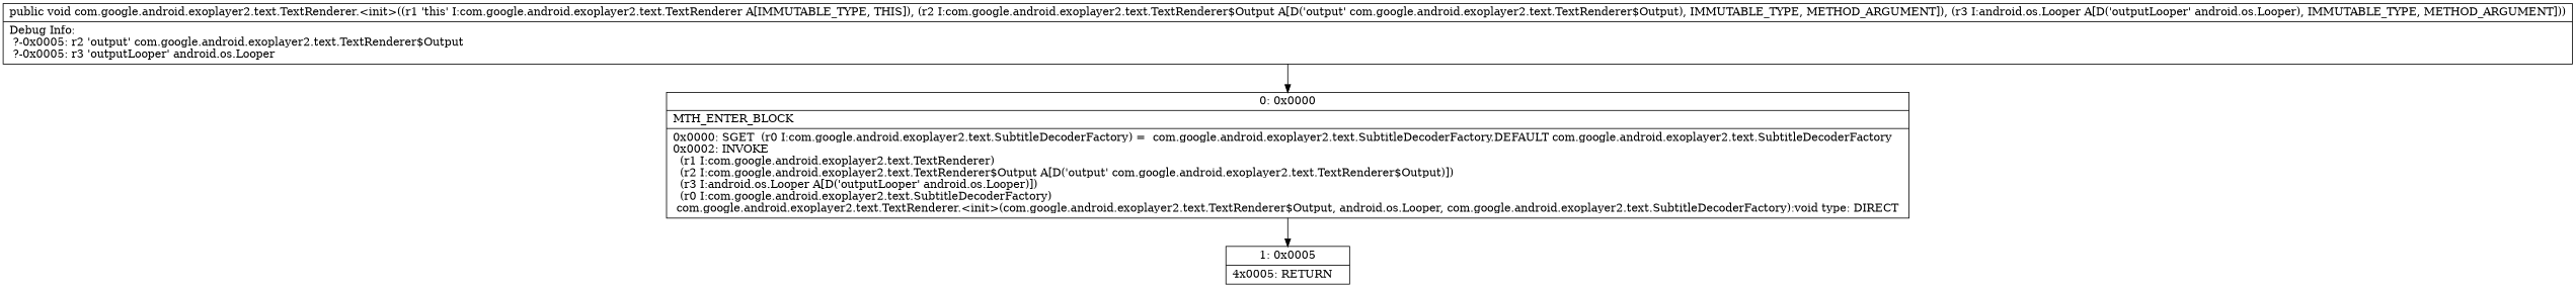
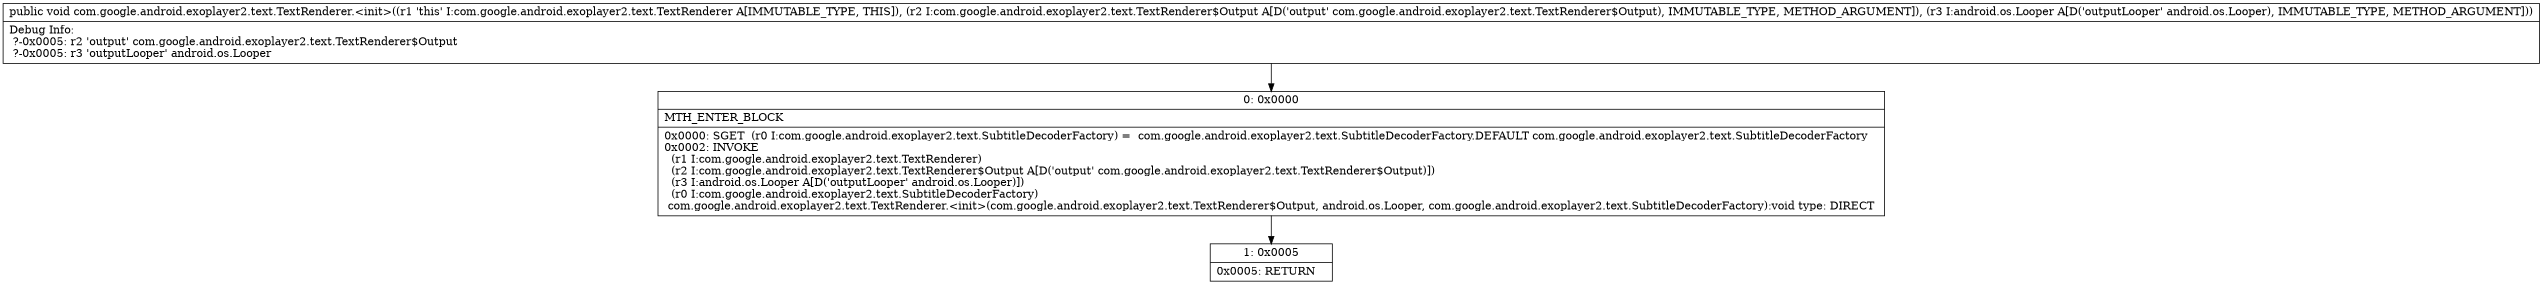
  digraph {
    node [shape=record]
    n1 [label="{0\:\ 0x0000|MTH_ENTER_BLOCK\l|0x0000: SGET  (r0 I:com.google.android.exoplayer2.text.SubtitleDecoderFactory) =  com.google.android.exoplayer2.text.SubtitleDecoderFactory.DEFAULT com.google.android.exoplayer2.text.SubtitleDecoderFactory \l0x0002: INVOKE  \l  (r1 I:com.google.android.exoplayer2.text.TextRenderer)\l  (r2 I:com.google.android.exoplayer2.text.TextRenderer$Output A[D('output' com.google.android.exoplayer2.text.TextRenderer$Output)])\l  (r3 I:android.os.Looper A[D('outputLooper' android.os.Looper)])\l  (r0 I:com.google.android.exoplayer2.text.SubtitleDecoderFactory)\l com.google.android.exoplayer2.text.TextRenderer.\<init\>(com.google.android.exoplayer2.text.TextRenderer$Output, android.os.Looper, com.google.android.exoplayer2.text.SubtitleDecoderFactory):void type: DIRECT \l}"]
-   n2 [label="{1\:\ 0x0005|4x0005: RETURN   \l}"]
+   n2 [label="{1\:\ 0x0005|0x0005: RETURN   \l}"]
    n3 [label="{public void com.google.android.exoplayer2.text.TextRenderer.\<init\>((r1 'this' I:com.google.android.exoplayer2.text.TextRenderer A[IMMUTABLE_TYPE, THIS]), (r2 I:com.google.android.exoplayer2.text.TextRenderer$Output A[D('output' com.google.android.exoplayer2.text.TextRenderer$Output), IMMUTABLE_TYPE, METHOD_ARGUMENT]), (r3 I:android.os.Looper A[D('outputLooper' android.os.Looper), IMMUTABLE_TYPE, METHOD_ARGUMENT]))  | Debug Info:\l  ?\-0x0005: r2 'output' com.google.android.exoplayer2.text.TextRenderer$Output\l  ?\-0x0005: r3 'outputLooper' android.os.Looper\l}"]
    n1 -> n2
    n3 -> n1
  }
